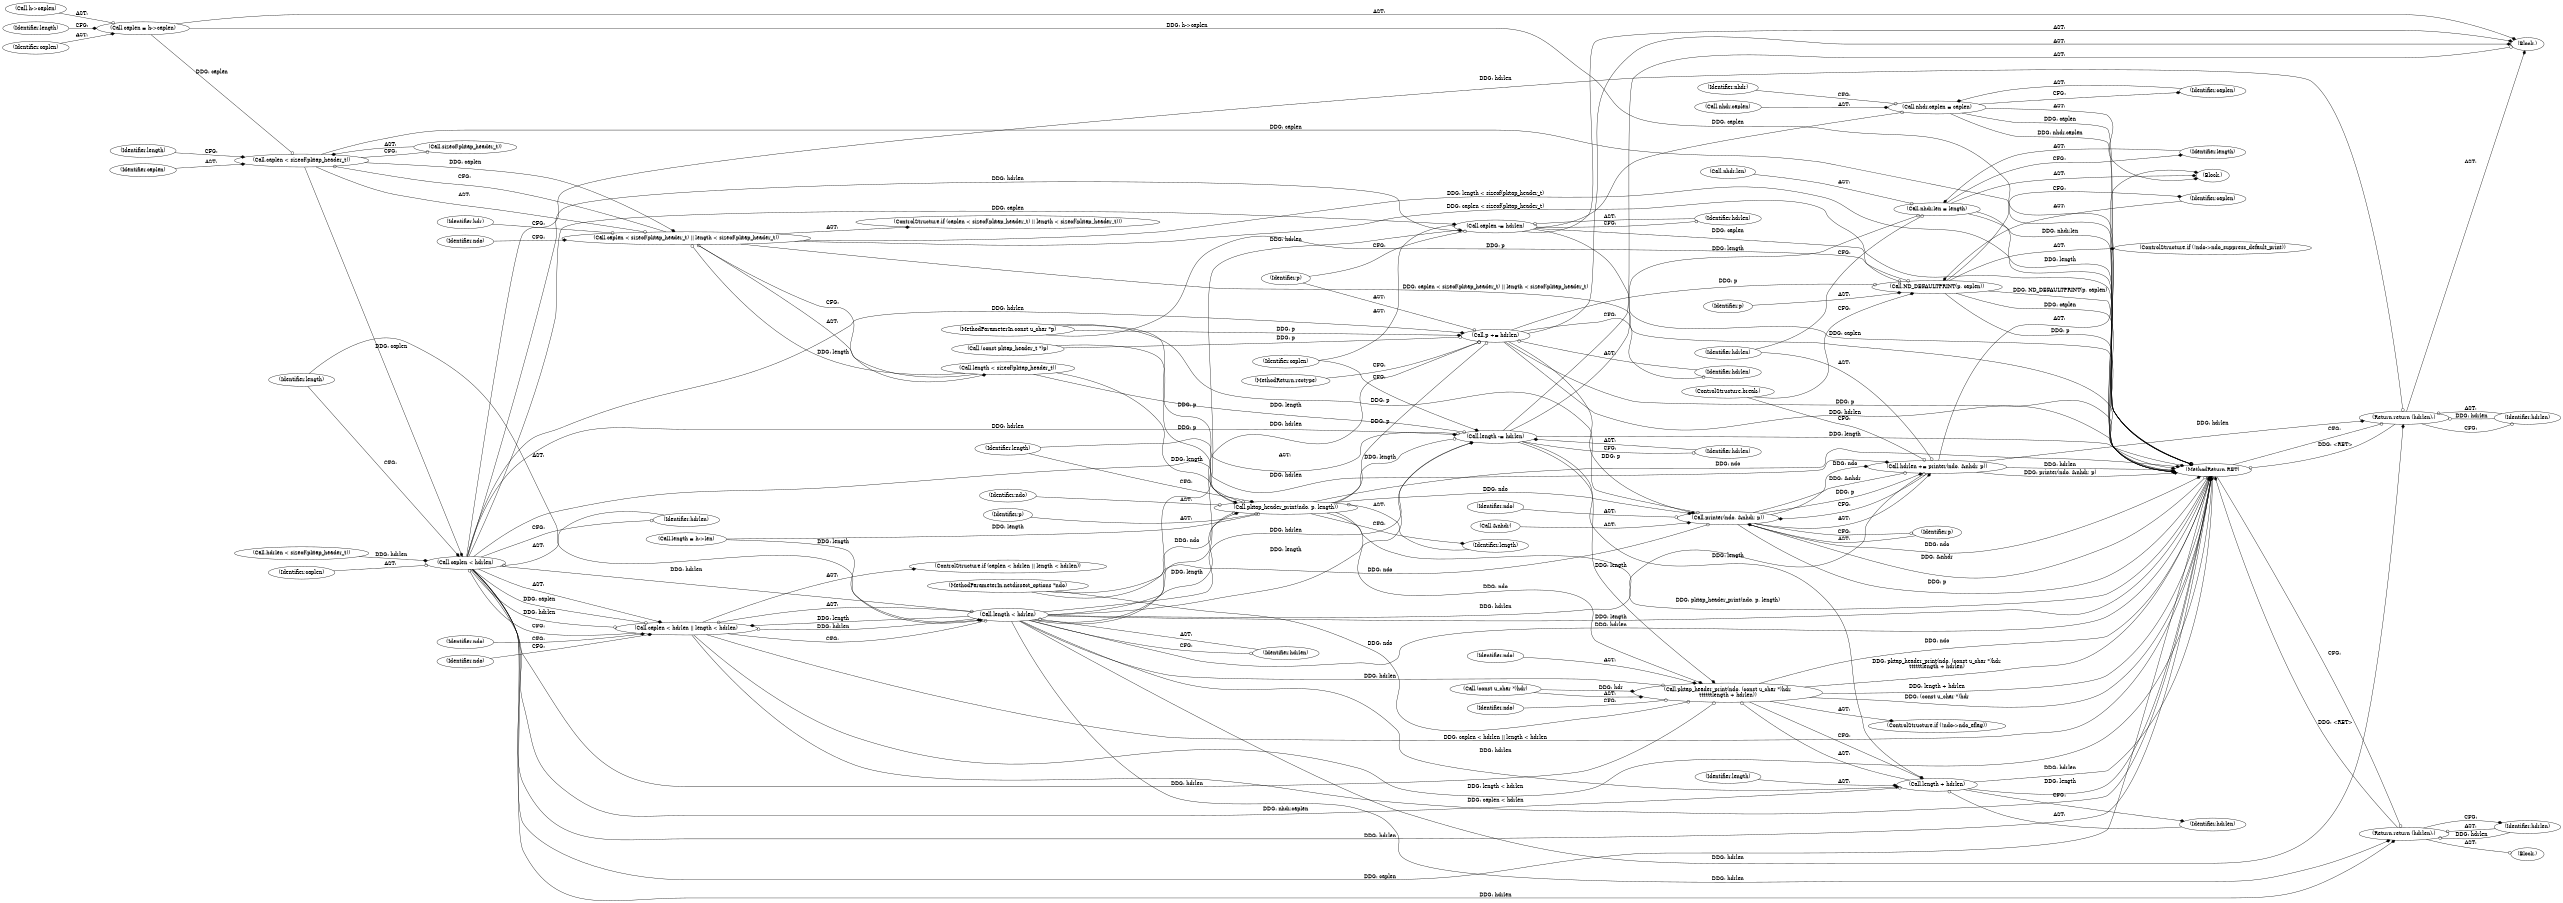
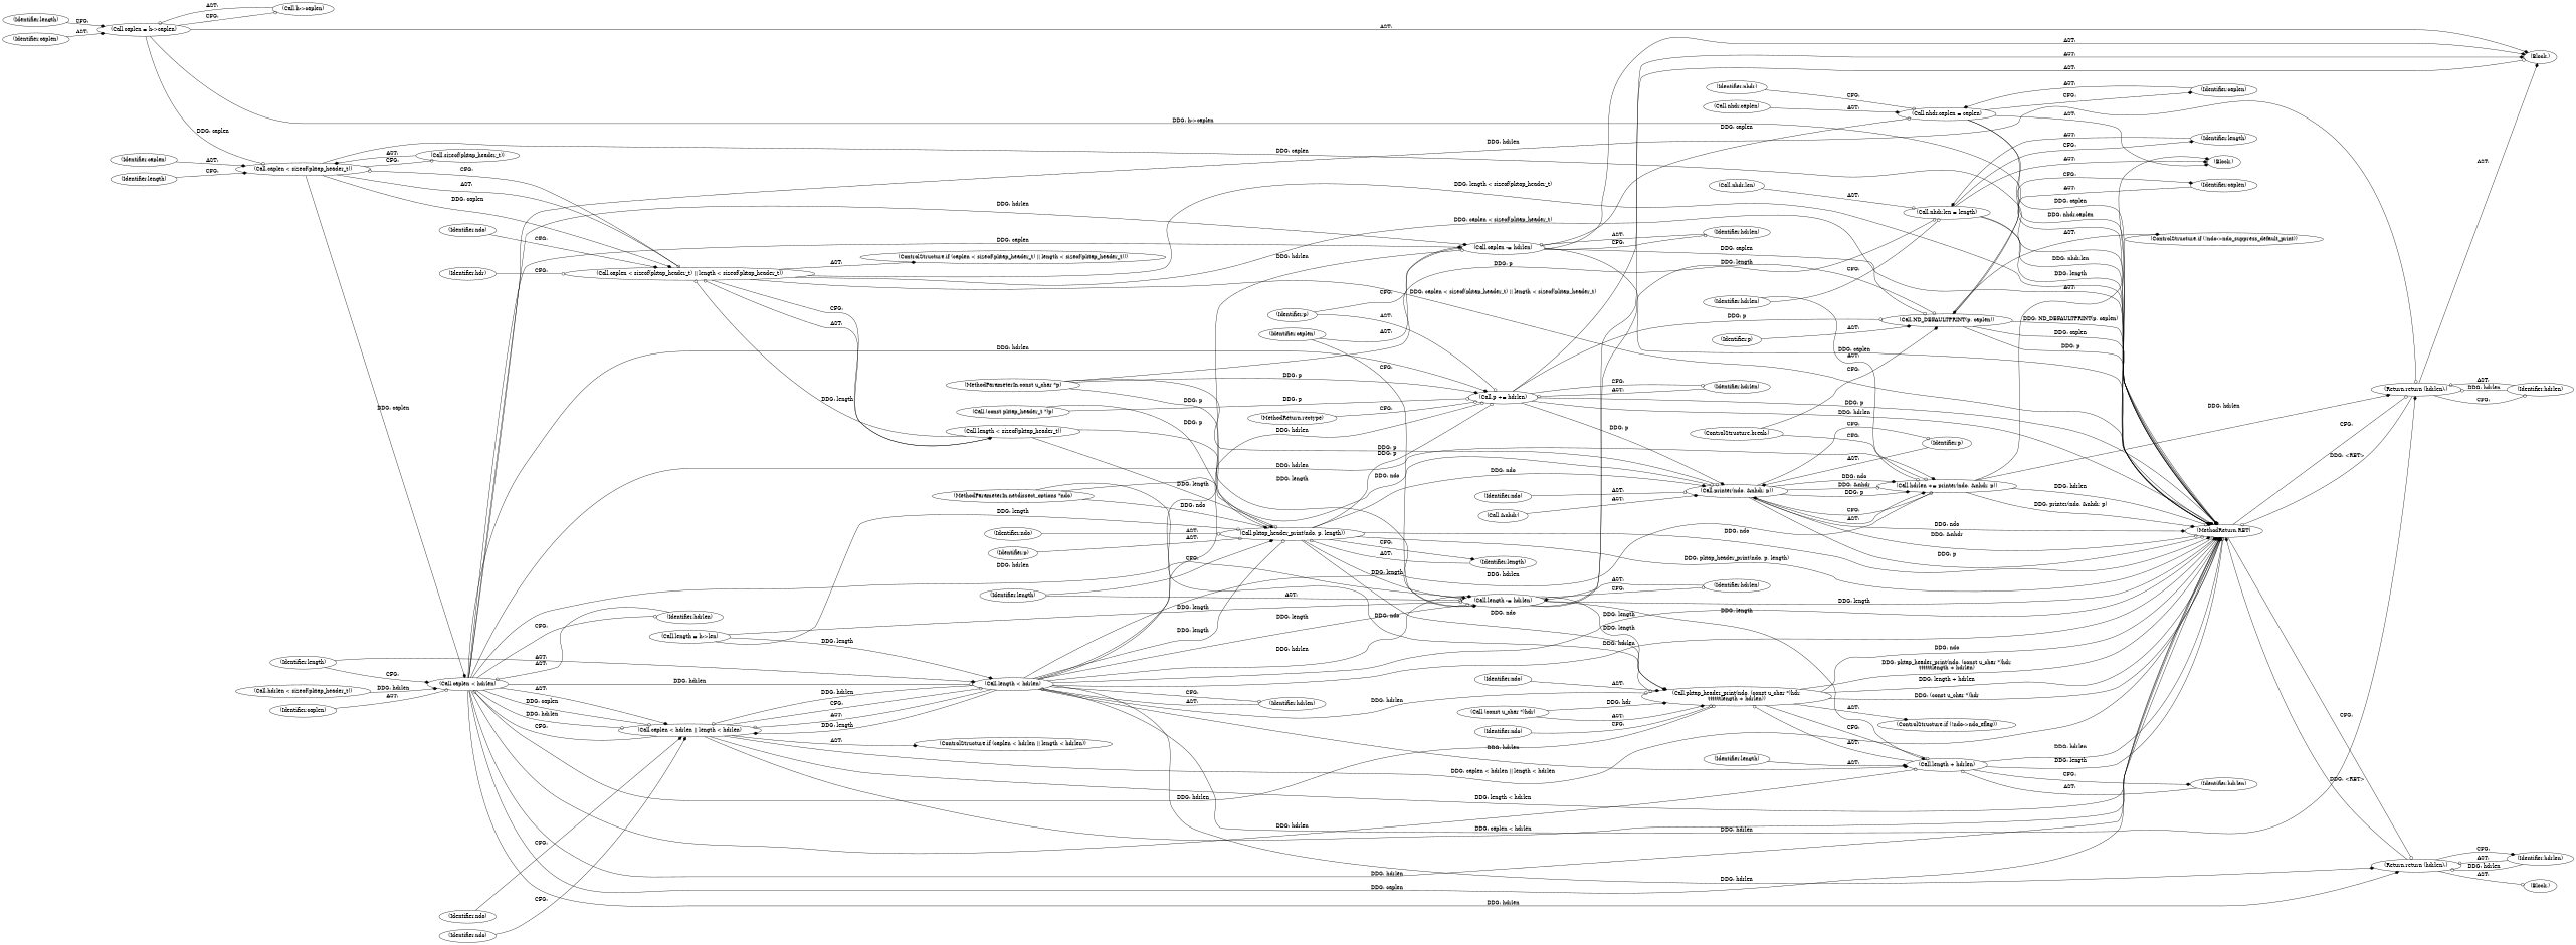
  digraph {
    rankdir=LR
    edge [arrowhead=odot]
    n1 [label="(Call,caplen < sizeof(pktap_header_t))"]
    n2 [label="(Call,caplen < sizeof(pktap_header_t) || length < sizeof(pktap_header_t))"]
    n3 [label="(Call,caplen < hdrlen)"]
    n4 [label="(MethodReturn,RET)"]
    n5 [label="(Call,sizeof(pktap_header_t))"]
    n6 [label="(Call,length < sizeof(pktap_header_t))"]
    n7 [label="(ControlStructure,if (caplen < sizeof(pktap_header_t) || length < sizeof(pktap_header_t)))"]
    n8 [label="(Call,caplen < hdrlen || length < hdrlen)"]
    n9 [label="(Call,length < hdrlen)"]
    n10 [label="(Return,return (hdrlen);)"]
    n11 [label="(Call,length -= hdrlen)"]
    n12 [label="(Call,pktap_header_print(ndo, (const u_char *)hdr,\n\t\t\t\t\t\tlength + hdrlen))"]
    n13 [label="(Call,length + hdrlen)"]
    n14 [label="(Call,p += hdrlen)"]
    n15 [label="(Call,hdrlen += printer(ndo, &nhdr, p))"]
    n16 [label="(Return,return (hdrlen);)"]
    n17 [label="(Call,caplen -= hdrlen)"]
    n18 [label="(Identifier,hdrlen)"]
    n19 [label="(Call,caplen = h->caplen)"]
    n20 [label="(Block,)"]
    n21 [label="(Call,h->caplen)"]
    n22 [label="(Call,pktap_header_print(ndo, p, length))"]
    n23 [label="(ControlStructure,if (caplen < hdrlen || length < hdrlen))"]
    n24 [label="(Identifier,hdrlen)"]
    n25 [label="(Block,)"]
    n26 [label="(Identifier,hdrlen)"]
    n27 [label="(Call,nhdr.len = length)"]
    n28 [label="(Identifier,hdrlen)"]
    n29 [label="(ControlStructure,if (!ndo->ndo_eflag))"]
    n30 [label="(Identifier,hdrlen)"]
    n31 [label="(Call,printer(ndo, &nhdr, p))"]
    n32 [label="(Call,ND_DEFAULTPRINT(p, caplen))"]
    n33 [label="(Identifier,hdrlen)"]
    n34 [label="(Block,)"]
    n35 [label="(Identifier,hdrlen)"]
    n36 [label="(Call,nhdr.caplen = caplen)"]
    n37 [label="(Identifier,hdrlen)"]
    n38 [label="(Identifier,length)"]
    n39 [label="(Identifier,p)"]
    n40 [label="(Identifier,length)"]
    n41 [label="(Identifier,caplen)"]
    n42 [label="(ControlStructure,if (!ndo->ndo_suppress_default_print))"]
    n43 [label="(Identifier,caplen)"]
    n44 [label="(Identifier,ndo)"]
    n45 [label="(Identifier,caplen)"]
    n46 [label="(Identifier,hdrlen)"]
    n47 [label="(Call,(const u_char *)hdr)"]
    n48 [label="(Identifier,length)"]
    n49 [label="(Identifier,hdr)"]
    n50 [label="(MethodReturn,rectype)"]
    n51 [label="(Identifier,ndo)"]
    n52 [label="(Identifier,ndo)"]
    n53 [label="(ControlStructure,break;)"]
    n54 [label="(Call,hdrlen < sizeof(pktap_header_t))"]
    n55 [label="(Identifier,ndo)"]
    n56 [label="(Identifier,ndo)"]
    n57 [label="(Call,nhdr.len)"]
    n58 [label="(Identifier,caplen)"]
    n59 [label="(Identifier,nhdr)"]
    n60 [label="(Identifier,length)"]
    n61 [label="(Identifier,p)"]
    n62 [label="(MethodParameterIn,const u_char *p)"]
    n63 [label="(Identifier,p)"]
    n64 [label="(Identifier,ndo)"]
    n65 [label="(Identifier,p)"]
    n66 [label="(Identifier,length)"]
    n67 [label="(Identifier,caplen)"]
    n68 [label="(MethodParameterIn,netdissect_options *ndo)"]
    n69 [label="(Identifier,length)"]
    n70 [label="(Call,length = h->len)"]
    n71 [label="(Identifier,length)"]
    n72 [label="(Identifier,ndo)"]
    n73 [label="(Identifier,caplen)"]
    n74 [label="(Call,&nhdr)"]
    n75 [label="(Call,nhdr.caplen)"]
    n76 [label="(Call,(const pktap_header_t *)p)"]
    n1 -> n2 [label="AST: "]
    n1 -> n2 [arrowhead=diamond label="DDG: caplen"]
    n1 -> n3 [arrowhead=diamond label="DDG: caplen"]
    n1 -> n4 [arrowhead=diamond label="DDG: caplen"]
    n1 -> n5 [label="CFG: "]
    n2 -> n1 [label="CFG: "]
    n2 -> n4 [arrowhead=diamond label="DDG: length < sizeof(pktap_header_t)"]
    n2 -> n4 [arrowhead=diamond label="DDG: caplen < sizeof(pktap_header_t)"]
    n2 -> n4 [arrowhead=diamond label="DDG: caplen < sizeof(pktap_header_t) || length < sizeof(pktap_header_t)"]
    n2 -> n6 [arrowhead=diamond label="CFG: "]
    n2 -> n7 [arrowhead=diamond label="AST: "]
    n3 -> n4 [arrowhead=diamond label="DDG: hdrlen"]
    n3 -> n4 [label="DDG: caplen"]
    n3 -> n8 [arrowhead=diamond label="AST: "]
    n3 -> n8 [label="DDG: caplen"]
    n3 -> n8 [label="DDG: hdrlen"]
    n3 -> n9 [label="DDG: hdrlen"]
    n3 -> n10 [arrowhead=diamond label="DDG: hdrlen"]
    n3 -> n11 [arrowhead=diamond label="DDG: hdrlen"]
    n3 -> n12 [label="DDG: hdrlen"]
-   n3 -> n13 [label="DDG: nhdr.caplen"]
+   n3 -> n13 [label="DDG: hdrlen"]
    n3 -> n14 [arrowhead=diamond label="DDG: hdrlen"]
    n3 -> n15 [arrowhead=diamond label="DDG: hdrlen"]
    n3 -> n16 [label="DDG: hdrlen"]
    n3 -> n17 [arrowhead=diamond label="DDG: hdrlen"]
    n3 -> n17 [arrowhead=diamond label="DDG: caplen"]
    n3 -> n18 [label="CFG: "]
    n4 -> n10 [label="CFG: "]
    n4 -> n16 [label="CFG: "]
    n5 -> n1 [arrowhead=diamond label="AST: "]
    n6 -> n2 [label="AST: "]
    n6 -> n2 [label="DDG: length"]
    n6 -> n11 [label="DDG: length"]
    n6 -> n22 [label="DDG: length"]
    n8 -> n3 [label="CFG: "]
    n8 -> n4 [arrowhead=diamond label="DDG: caplen < hdrlen || length < hdrlen"]
    n8 -> n4 [label="DDG: length < hdrlen"]
    n8 -> n4 [arrowhead=diamond label="DDG: caplen < hdrlen"]
    n8 -> n9 [label="CFG: "]
    n8 -> n23 [arrowhead=diamond label="AST: "]
    n9 -> n4 [arrowhead=diamond label="DDG: length"]
    n9 -> n4 [arrowhead=diamond label="DDG: hdrlen"]
    n9 -> n8 [label="AST: "]
    n9 -> n8 [arrowhead=diamond label="DDG: length"]
    n9 -> n8 [label="DDG: hdrlen"]
    n9 -> n10 [arrowhead=diamond label="DDG: hdrlen"]
    n9 -> n11 [arrowhead=diamond label="DDG: hdrlen"]
    n9 -> n11 [label="DDG: length"]
    n9 -> n12 [label="DDG: hdrlen"]
    n9 -> n13 [arrowhead=diamond label="DDG: hdrlen"]
    n9 -> n14 [label="DDG: hdrlen"]
    n9 -> n15 [label="DDG: hdrlen"]
    n9 -> n16 [arrowhead=diamond label="DDG: hdrlen"]
    n9 -> n17 [label="DDG: hdrlen"]
    n9 -> n22 [label="DDG: length"]
    n9 -> n24 [label="CFG: "]
    n10 -> n4 [arrowhead=diamond label="DDG: <RET>"]
    n10 -> n25 [label="AST: "]
    n10 -> n26 [arrowhead=diamond label="CFG: "]
    n11 -> n4 [arrowhead=diamond label="DDG: length"]
    n11 -> n12 [arrowhead=diamond label="DDG: length"]
    n11 -> n13 [arrowhead=diamond label="DDG: length"]
    n11 -> n20 [label="AST: "]
    n11 -> n27 [label="DDG: length"]
    n11 -> n28 [label="CFG: "]
    n12 -> n4 [arrowhead=diamond label="DDG: length + hdrlen"]
    n12 -> n4 [label="DDG: (const u_char *)hdr"]
    n12 -> n4 [label="DDG: ndo"]
    n12 -> n4 [arrowhead=diamond label="DDG: pktap_header_print(ndo, (const u_char *)hdr,\n\t\t\t\t\t\tlength + hdrlen)"]
    n12 -> n13 [label="CFG: "]
    n12 -> n29 [arrowhead=diamond label="AST: "]
    n13 -> n4 [label="DDG: length"]
    n13 -> n4 [label="DDG: hdrlen"]
    n13 -> n12 [label="AST: "]
    n13 -> n30 [arrowhead=diamond label="CFG: "]
    n14 -> n4 [arrowhead=diamond label="DDG: hdrlen"]
    n14 -> n4 [label="DDG: p"]
    n14 -> n20 [arrowhead=diamond label="AST: "]
    n14 -> n31 [arrowhead=diamond label="DDG: p"]
    n14 -> n32 [label="DDG: p"]
    n14 -> n33 [label="CFG: "]
    n15 -> n4 [label="DDG: hdrlen"]
    n15 -> n4 [arrowhead=diamond label="DDG: printer(ndo, &nhdr, p)"]
    n15 -> n16 [arrowhead=diamond label="DDG: hdrlen"]
    n15 -> n31 [arrowhead=diamond label="CFG: "]
    n15 -> n34 [arrowhead=diamond label="AST: "]
    n16 -> n4 [label="DDG: <RET>"]
    n16 -> n20 [arrowhead=diamond label="AST: "]
    n16 -> n35 [label="CFG: "]
    n17 -> n4 [arrowhead=diamond label="DDG: caplen"]
    n17 -> n20 [arrowhead=diamond label="AST: "]
    n17 -> n32 [label="DDG: caplen"]
    n17 -> n36 [label="DDG: caplen"]
    n17 -> n37 [label="CFG: "]
    n18 -> n3 [label="AST: "]
    n19 -> n1 [label="DDG: caplen"]
    n19 -> n4 [label="DDG: h->caplen"]
    n19 -> n20 [arrowhead=diamond label="AST: "]
+   n19 -> n21 [label="CFG: "]
    n21 -> n19 [label="AST: "]
    n22 -> n4 [label="DDG: pktap_header_print(ndo, p, length)"]
    n22 -> n4 [arrowhead=diamond label="DDG: ndo"]
    n22 -> n11 [label="DDG: length"]
    n22 -> n12 [arrowhead=diamond label="DDG: ndo"]
    n22 -> n14 [label="DDG: p"]
    n22 -> n31 [arrowhead=diamond label="DDG: ndo"]
    n22 -> n38 [arrowhead=diamond label="CFG: "]
    n24 -> n9 [label="AST: "]
    n26 -> n10 [label="AST: "]
    n26 -> n10 [label="DDG: hdrlen"]
    n27 -> n4 [arrowhead=diamond label="DDG: nhdr.len"]
    n27 -> n4 [label="DDG: length"]
    n27 -> n34 [arrowhead=diamond label="AST: "]
    n27 -> n40 [arrowhead=diamond label="CFG: "]
    n28 -> n11 [arrowhead=diamond label="AST: "]
    n30 -> n13 [label="AST: "]
    n31 -> n4 [arrowhead=diamond label="DDG: ndo"]
    n31 -> n4 [label="DDG: &nhdr"]
    n31 -> n4 [label="DDG: p"]
    n31 -> n15 [arrowhead=diamond label="AST: "]
    n31 -> n15 [arrowhead=diamond label="DDG: ndo"]
    n31 -> n15 [label="DDG: &nhdr"]
    n31 -> n15 [arrowhead=diamond label="DDG: p"]
    n31 -> n39 [label="CFG: "]
    n32 -> n4 [label="DDG: ND_DEFAULTPRINT(p, caplen)"]
    n32 -> n4 [label="DDG: caplen"]
    n32 -> n4 [label="DDG: p"]
    n32 -> n41 [arrowhead=diamond label="CFG: "]
    n32 -> n42 [arrowhead=diamond label="AST: "]
    n33 -> n14 [label="AST: "]
    n35 -> n16 [label="AST: "]
    n35 -> n16 [label="DDG: hdrlen"]
    n36 -> n4 [label="DDG: caplen"]
    n36 -> n4 [label="DDG: nhdr.caplen"]
    n36 -> n34 [arrowhead=diamond label="AST: "]
    n36 -> n43 [arrowhead=diamond label="CFG: "]
    n37 -> n17 [label="AST: "]
    n38 -> n22 [label="AST: "]
    n39 -> n31 [arrowhead=diamond label="AST: "]
    n40 -> n27 [arrowhead=diamond label="AST: "]
    n41 -> n32 [arrowhead=diamond label="AST: "]
    n43 -> n36 [arrowhead=diamond label="AST: "]
    n44 -> n31 [label="AST: "]
    n45 -> n3 [label="AST: "]
    n46 -> n15 [label="AST: "]
    n46 -> n27 [label="CFG: "]
    n47 -> n12 [arrowhead=diamond label="AST: "]
    n47 -> n12 [arrowhead=diamond label="DDG: hdr"]
    n48 -> n19 [arrowhead=diamond label="CFG: "]
    n49 -> n2 [label="CFG: "]
    n50 -> n14 [label="CFG: "]
    n51 -> n12 [label="CFG: "]
    n52 -> n8 [arrowhead=diamond label="CFG: "]
    n53 -> n15 [label="CFG: "]
    n53 -> n32 [arrowhead=diamond label="CFG: "]
    n54 -> n3 [arrowhead=diamond label="DDG: hdrlen"]
    n55 -> n12 [arrowhead=diamond label="AST: "]
    n56 -> n22 [label="AST: "]
    n57 -> n27 [label="AST: "]
    n58 -> n19 [arrowhead=diamond label="AST: "]
    n59 -> n36 [label="CFG: "]
    n60 -> n1 [arrowhead=diamond label="CFG: "]
    n61 -> n14 [label="AST: "]
    n61 -> n17 [label="CFG: "]
    n62 -> n14 [arrowhead=diamond label="DDG: p"]
    n62 -> n22 [label="DDG: p"]
    n62 -> n31 [label="DDG: p"]
    n62 -> n32 [label="DDG: p"]
    n63 -> n22 [label="AST: "]
    n64 -> n8 [arrowhead=diamond label="CFG: "]
    n65 -> n32 [arrowhead=diamond label="AST: "]
    n66 -> n11 [label="AST: "]
    n66 -> n22 [arrowhead=diamond label="CFG: "]
    n67 -> n11 [arrowhead=diamond label="CFG: "]
    n67 -> n17 [label="AST: "]
    n68 -> n12 [label="DDG: ndo"]
    n68 -> n22 [arrowhead=diamond label="DDG: ndo"]
    n68 -> n31 [label="DDG: ndo"]
    n69 -> n3 [arrowhead=diamond label="CFG: "]
    n69 -> n9 [arrowhead=diamond label="AST: "]
    n70 -> n9 [arrowhead=diamond label="DDG: length"]
+   n70 -> n11 [label="DDG: length"]
    n70 -> n22 [label="DDG: length"]
    n71 -> n13 [arrowhead=diamond label="AST: "]
    n72 -> n2 [arrowhead=diamond label="CFG: "]
    n73 -> n1 [arrowhead=diamond label="AST: "]
    n74 -> n31 [arrowhead=diamond label="AST: "]
    n75 -> n36 [arrowhead=diamond label="AST: "]
    n76 -> n14 [label="DDG: p"]
    n76 -> n22 [arrowhead=diamond label="DDG: p"]
  }
